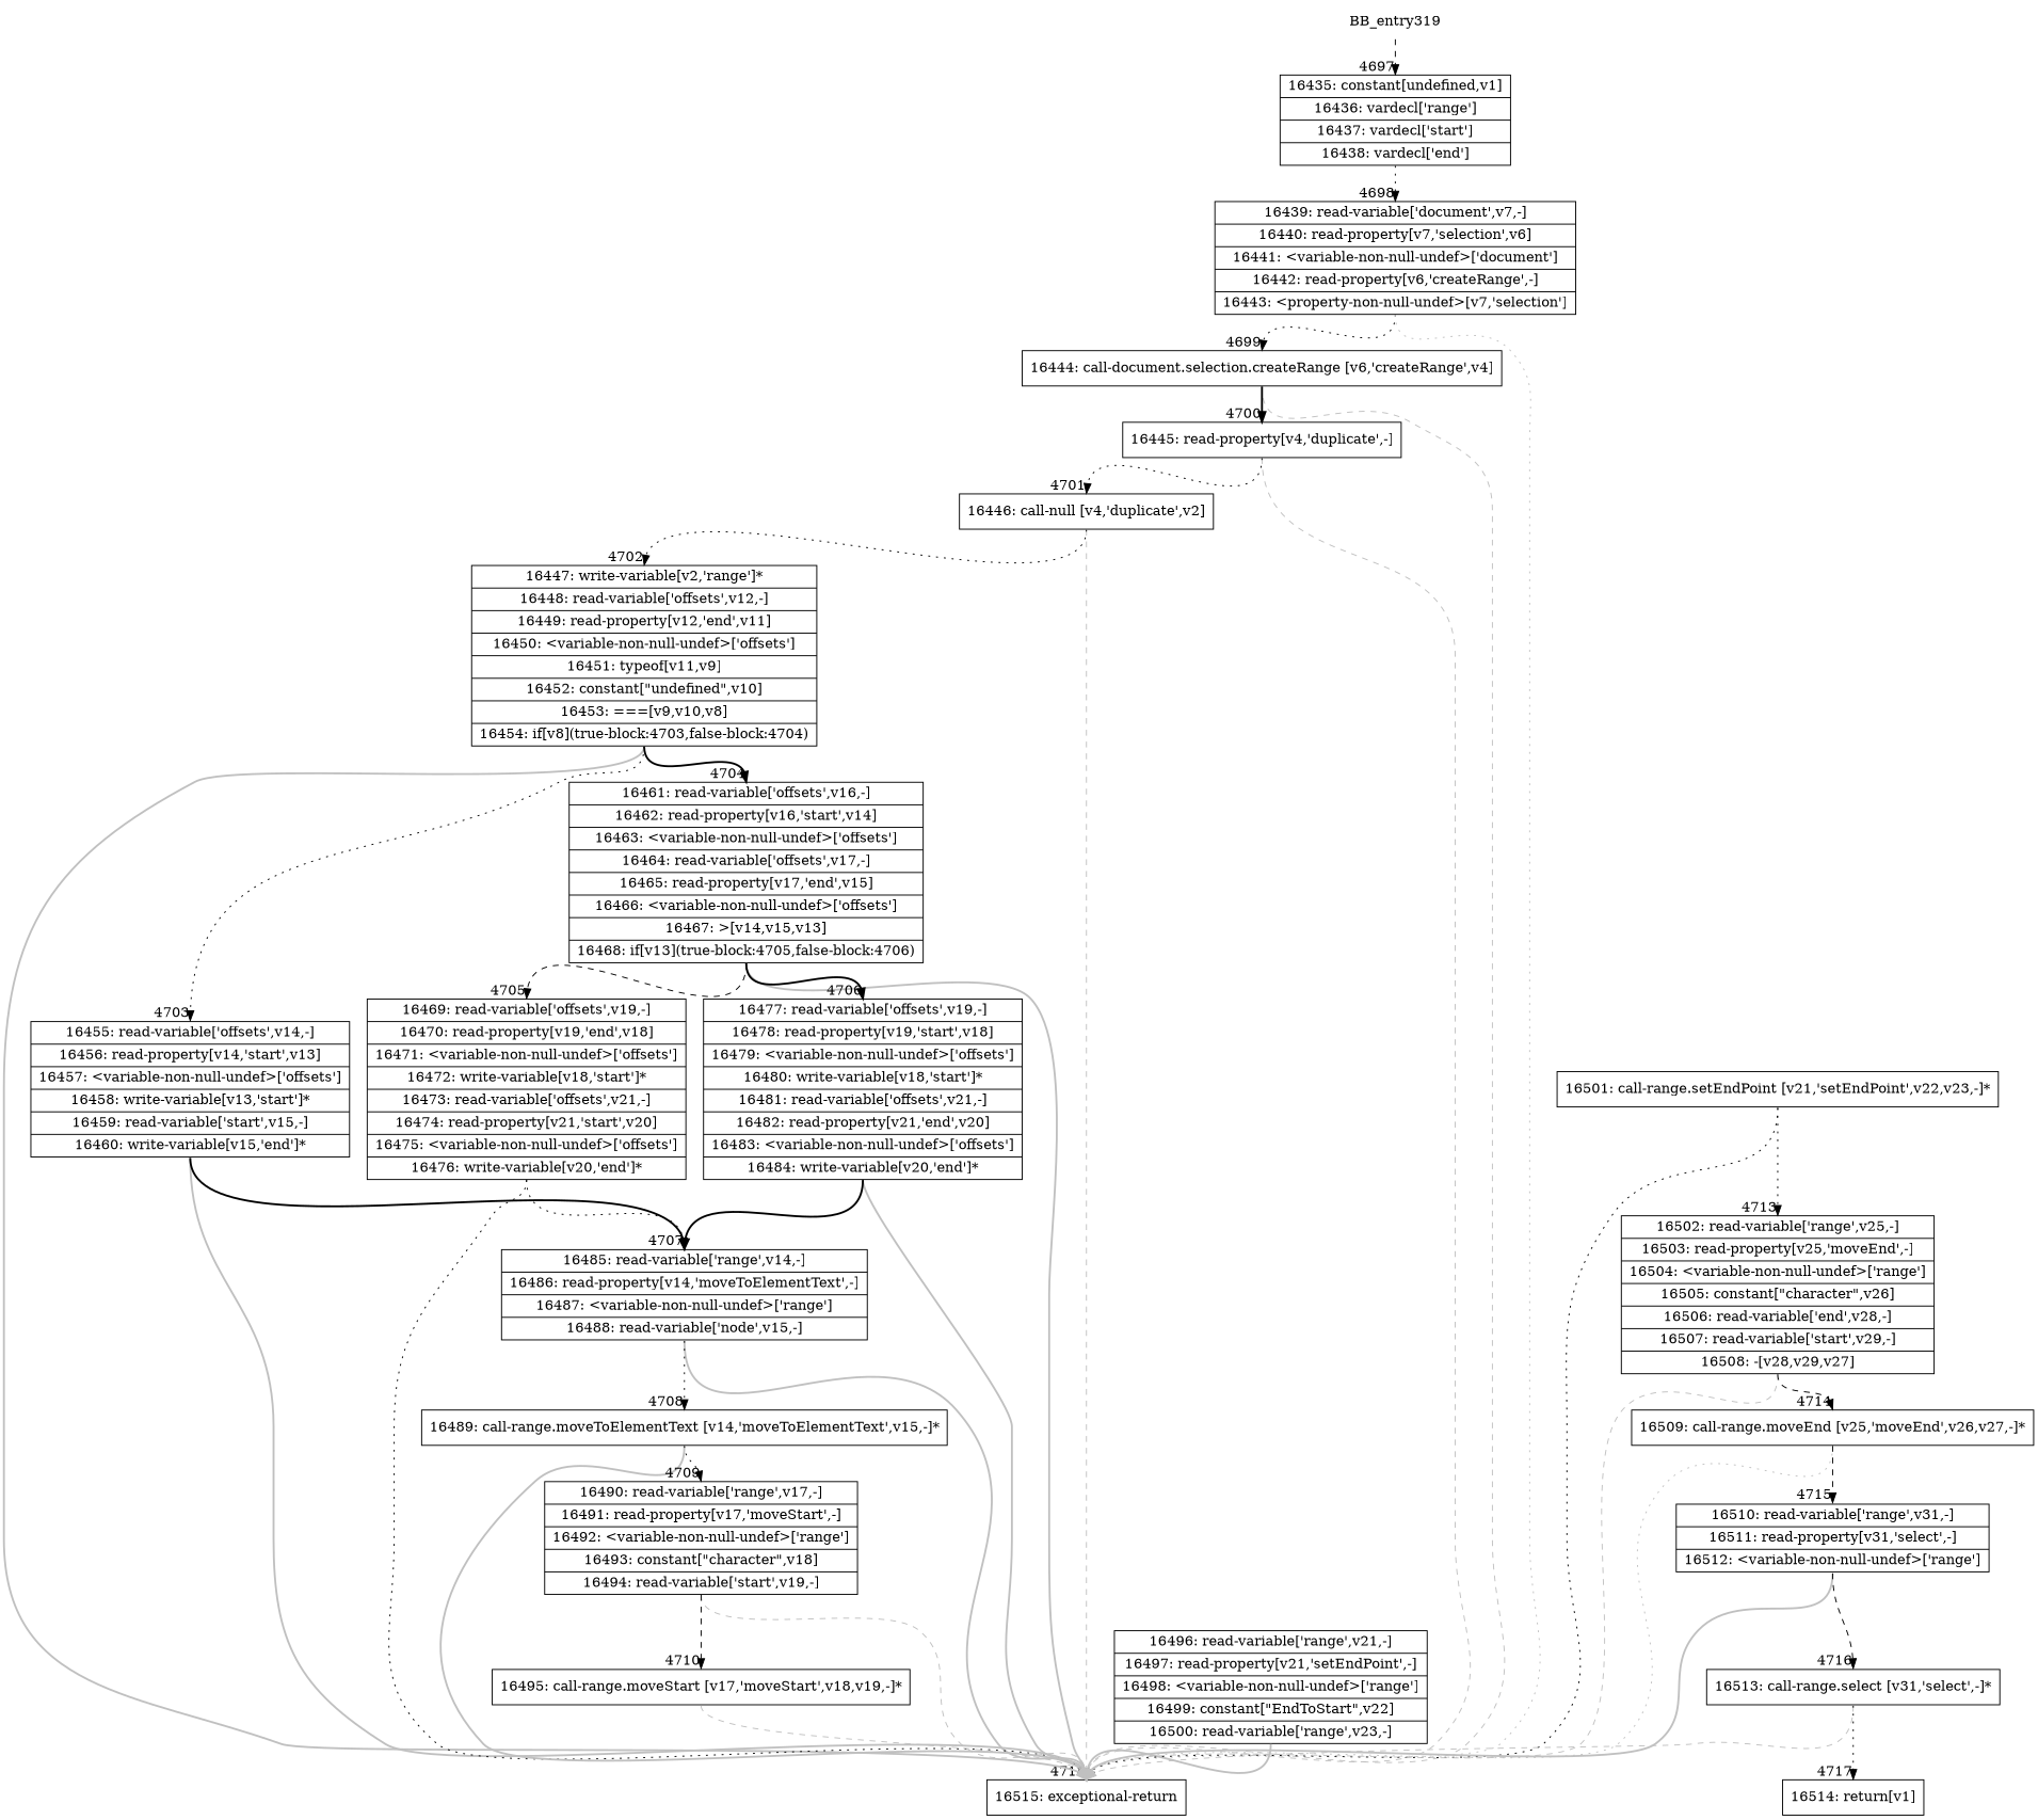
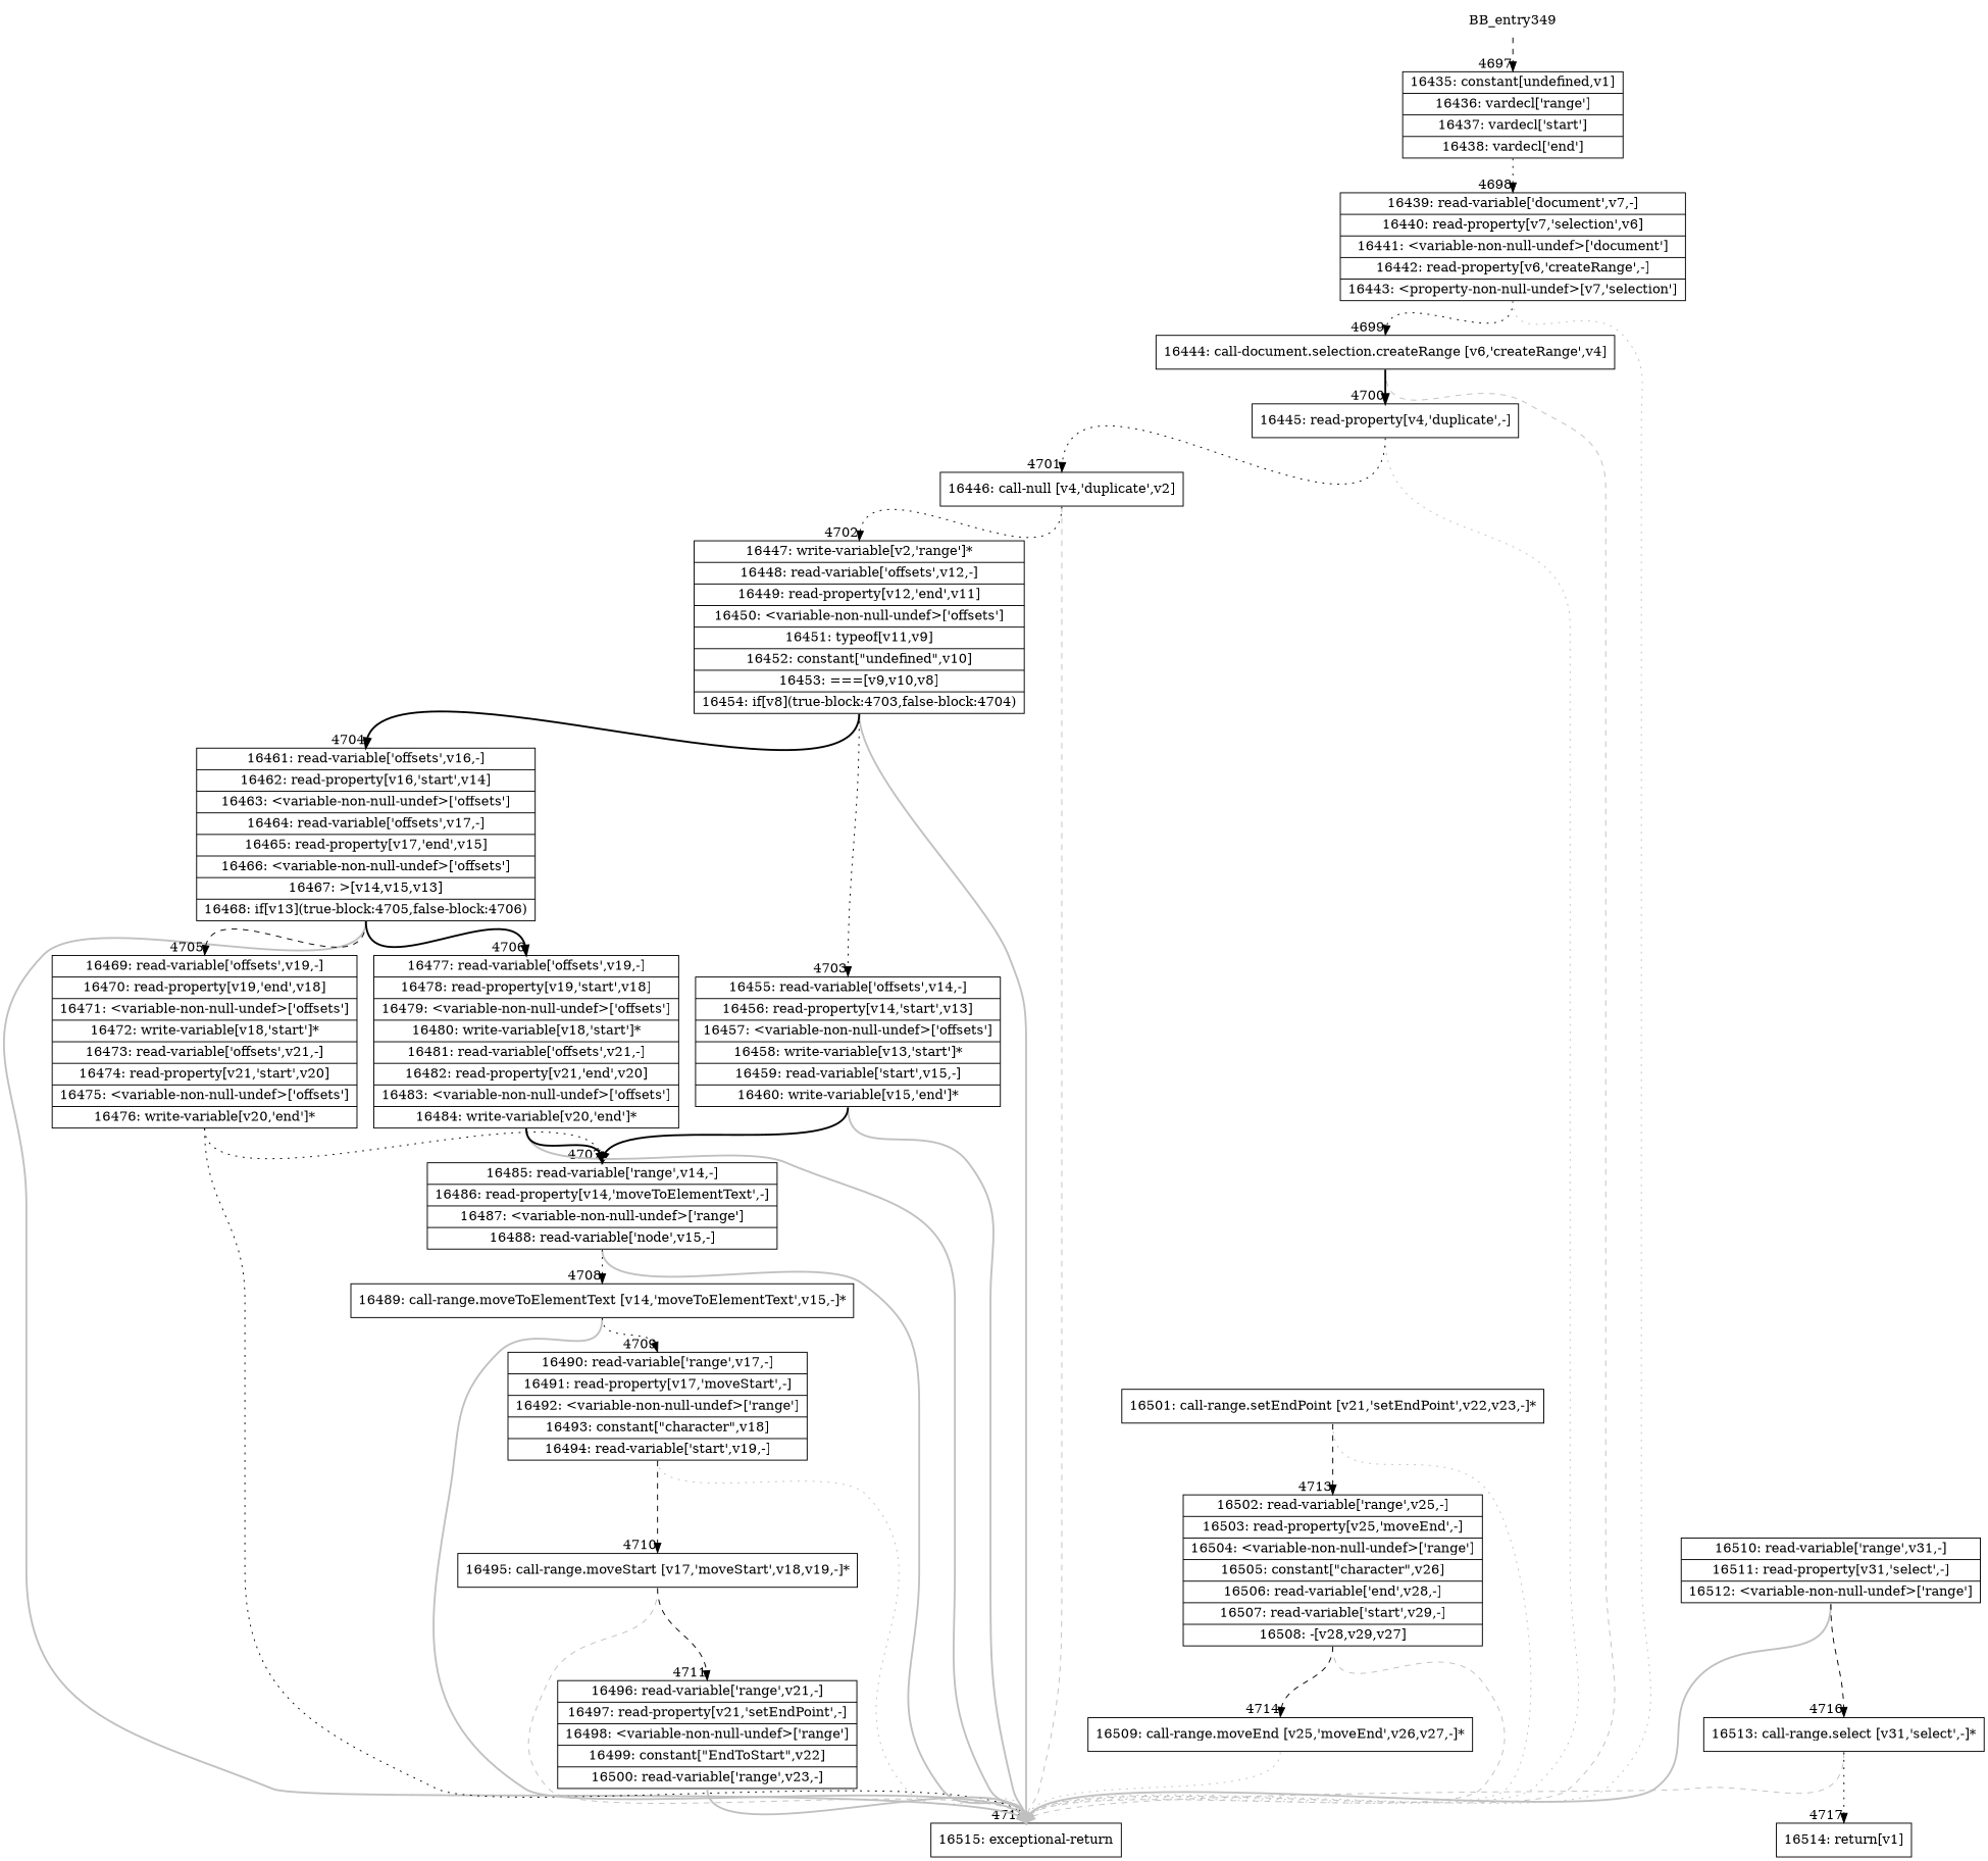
  digraph {
    rankdir=TD
    node [shape=record]
    edge [headport=n style=dotted tailport=s]
-   BB_entry319 [shape=none]
+   BB_entry319 [shape=none label=BB_entry349]
    n2 [label="{16435: constant[undefined,v1]|16436: vardecl['range']|16437: vardecl['start']|16438: vardecl['end']}"]
    n3 [label="{16439: read-variable['document',v7,-]|16440: read-property[v7,'selection',v6]|16441: \<variable-non-null-undef\>['document']|16442: read-property[v6,'createRange',-]|16443: \<property-non-null-undef\>[v7,'selection']}"]
    n4 [label="{16444: call-document.selection.createRange [v6,'createRange',v4]}"]
    n5 [label="{16515: exceptional-return}"]
    n6 [label="{16445: read-property[v4,'duplicate',-]}"]
    n7 [label="{16446: call-null [v4,'duplicate',v2]}"]
    n8 [label="{16447: write-variable[v2,'range']*|16448: read-variable['offsets',v12,-]|16449: read-property[v12,'end',v11]|16450: \<variable-non-null-undef\>['offsets']|16451: typeof[v11,v9]|16452: constant[\"undefined\",v10]|16453: ===[v9,v10,v8]|16454: if[v8](true-block:4703,false-block:4704)}"]
    n9 [label="{16455: read-variable['offsets',v14,-]|16456: read-property[v14,'start',v13]|16457: \<variable-non-null-undef\>['offsets']|16458: write-variable[v13,'start']*|16459: read-variable['start',v15,-]|16460: write-variable[v15,'end']*}"]
    n10 [label="{16461: read-variable['offsets',v16,-]|16462: read-property[v16,'start',v14]|16463: \<variable-non-null-undef\>['offsets']|16464: read-variable['offsets',v17,-]|16465: read-property[v17,'end',v15]|16466: \<variable-non-null-undef\>['offsets']|16467: \>[v14,v15,v13]|16468: if[v13](true-block:4705,false-block:4706)}"]
    n11 [label="{16485: read-variable['range',v14,-]|16486: read-property[v14,'moveToElementText',-]|16487: \<variable-non-null-undef\>['range']|16488: read-variable['node',v15,-]}"]
    n12 [label="{16469: read-variable['offsets',v19,-]|16470: read-property[v19,'end',v18]|16471: \<variable-non-null-undef\>['offsets']|16472: write-variable[v18,'start']*|16473: read-variable['offsets',v21,-]|16474: read-property[v21,'start',v20]|16475: \<variable-non-null-undef\>['offsets']|16476: write-variable[v20,'end']*}"]
    n13 [label="{16477: read-variable['offsets',v19,-]|16478: read-property[v19,'start',v18]|16479: \<variable-non-null-undef\>['offsets']|16480: write-variable[v18,'start']*|16481: read-variable['offsets',v21,-]|16482: read-property[v21,'end',v20]|16483: \<variable-non-null-undef\>['offsets']|16484: write-variable[v20,'end']*}"]
    n14 [label="{16489: call-range.moveToElementText [v14,'moveToElementText',v15,-]*}"]
    n15 [label="{16490: read-variable['range',v17,-]|16491: read-property[v17,'moveStart',-]|16492: \<variable-non-null-undef\>['range']|16493: constant[\"character\",v18]|16494: read-variable['start',v19,-]}"]
    n16 [label="{16495: call-range.moveStart [v17,'moveStart',v18,v19,-]*}"]
    n17 [label="{16496: read-variable['range',v21,-]|16497: read-property[v21,'setEndPoint',-]|16498: \<variable-non-null-undef\>['range']|16499: constant[\"EndToStart\",v22]|16500: read-variable['range',v23,-]}"]
    n18 [label="{16501: call-range.setEndPoint [v21,'setEndPoint',v22,v23,-]*}"]
    n19 [label="{16502: read-variable['range',v25,-]|16503: read-property[v25,'moveEnd',-]|16504: \<variable-non-null-undef\>['range']|16505: constant[\"character\",v26]|16506: read-variable['end',v28,-]|16507: read-variable['start',v29,-]|16508: -[v28,v29,v27]}"]
    n20 [label="{16509: call-range.moveEnd [v25,'moveEnd',v26,v27,-]*}"]
    n21 [label="{16510: read-variable['range',v31,-]|16511: read-property[v31,'select',-]|16512: \<variable-non-null-undef\>['range']}"]
    n22 [label="{16513: call-range.select [v31,'select',-]*}"]
    n23 [label="{16514: return[v1]}"]
    BB_entry319 -> n2 [headlabel="    4697" style=dashed]
    n2 -> n3 [headlabel="      4698"]
    n3 -> n4 [headlabel="      4699"]
    n3 -> n5 [color=gray headlabel="      4718"]
    n4 -> n5 [color=gray style=dashed]
    n4 -> n6 [headlabel="      4700" style=bold]
-   n6 -> n5 [color=gray style=dashed]
+   n6 -> n5 [color=gray]
    n6 -> n7 [headlabel="      4701"]
    n7 -> n5 [color=gray style=dashed]
    n7 -> n8 [headlabel="      4702"]
    n8 -> n5 [color=gray style=bold]
    n8 -> n9 [headlabel="      4703"]
    n8 -> n10 [headlabel="      4704" style=bold]
    n9 -> n5 [color=gray style=bold]
    n9 -> n11 [headlabel="      4707" style=bold]
    n10 -> n5 [color=gray style=bold]
    n10 -> n12 [headlabel="      4705" style=dashed]
    n10 -> n13 [headlabel="      4706" style=bold]
    n11 -> n5 [color=gray style=bold]
    n11 -> n14 [headlabel="      4708"]
    n12 -> n5 [color=black]
    n12 -> n11
    n13 -> n5 [color=gray style=bold]
    n13 -> n11 [style=bold]
    n14 -> n5 [color=gray style=bold]
    n14 -> n15 [headlabel="      4709"]
-   n15 -> n5 [color=gray style=dashed]
+   n15 -> n5 [color=gray]
    n15 -> n16 [headlabel="      4710" style=dashed]
    n16 -> n5 [color=gray style=dashed]
+   n16 -> n17 [headlabel="      4711" style=dashed]
    n17 -> n5 [color=gray style=bold]
-   n18 -> n5 [color=black]
-   n18 -> n19 [headlabel="      4713"]
+   n18 -> n5 [color=gray]
+   n18 -> n19 [headlabel="      4713" style=dashed]
    n19 -> n5 [color=gray style=dashed]
    n19 -> n20 [headlabel="      4714" style=dashed]
    n20 -> n5 [color=gray]
-   n20 -> n21 [headlabel="      4715" style=dashed]
    n21 -> n5 [color=gray style=bold]
    n21 -> n22 [headlabel="      4716" style=dashed]
    n22 -> n5 [color=gray style=dashed]
    n22 -> n23 [headlabel="      4717"]
  }
